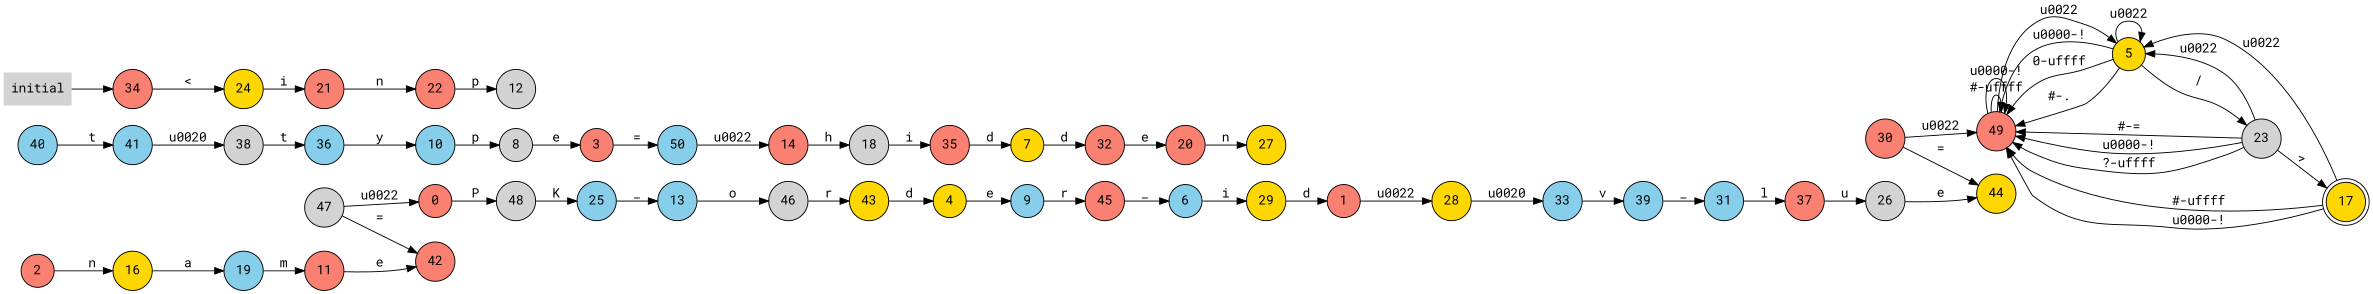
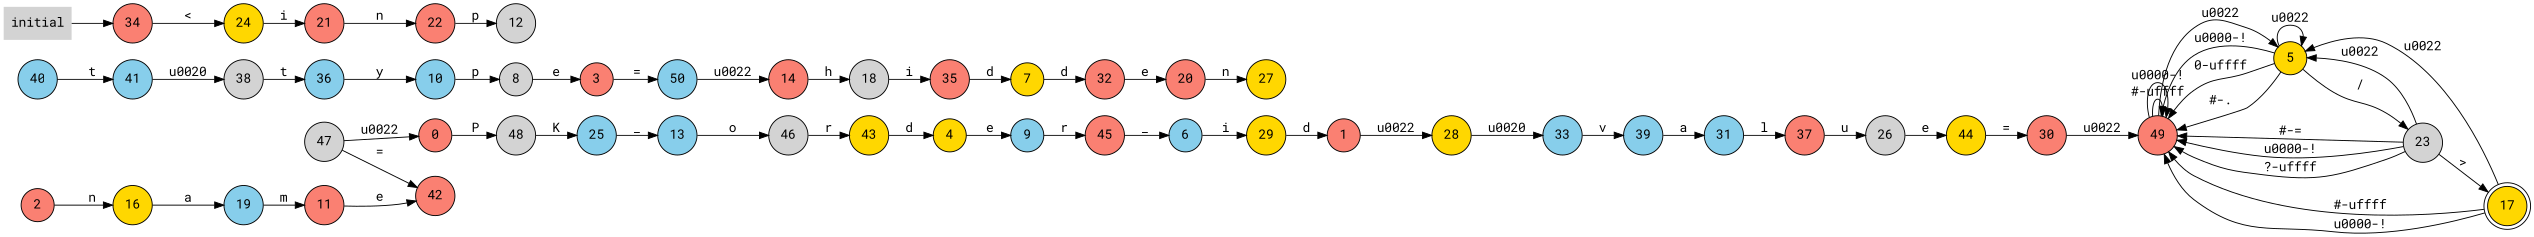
  digraph {
    fontname="Roboto Mono"
    rankdir=LR
    node [fillcolor=salmon fontname="Roboto Mono" shape=circle style=filled]
    edge [fontname="Roboto Mono"]
    48 [fillcolor=lightgrey]
    0
    25 [fillcolor=skyblue]
    13 [fillcolor=skyblue]
    28 [fillcolor=gold]
    1
    33 [fillcolor=skyblue]
    39 [fillcolor=skyblue]
    16 [fillcolor=gold]
    2
    19 [fillcolor=skyblue]
    11
    50 [fillcolor=skyblue]
    3
    14
    18 [fillcolor=lightgrey]
    4 [fillcolor=gold]
    9 [fillcolor=skyblue]
    45
    6 [fillcolor=skyblue]
    5 [fillcolor=gold]
    23 [fillcolor=lightgrey]
    49
    17 [fillcolor=gold shape=doublecircle]
    29 [fillcolor=gold]
    7 [fillcolor=gold]
    32
    20
    27 [fillcolor=gold]
    8 [fillcolor=lightgrey]
    10 [fillcolor=skyblue]
    42
    47 [fillcolor=lightgrey]
    12 [fillcolor=lightgrey]
    40 [fillcolor=skyblue]
    41 [fillcolor=skyblue]
    38 [fillcolor=lightgrey]
    46 [fillcolor=lightgrey]
    43 [fillcolor=gold]
    35
    21
    22
    24 [fillcolor=gold]
    26 [fillcolor=lightgrey]
    44 [fillcolor=gold]
    30
    31 [fillcolor=skyblue]
    37
    34
    initial [fillcolor=lightgrey shape=plaintext]
    36 [fillcolor=skyblue]
    48 -> 25 [label=K]
    0 -> 48 [label=P]
    25 -> 13 [label=_]
    13 -> 46 [label=o]
    28 -> 33 [label="\u0020"]
    1 -> 28 [label="\u0022"]
    33 -> 39 [label=v]
-   39 -> 31 [label=_]
+   39 -> 31 [label=a]
    16 -> 19 [label=a]
    2 -> 16 [label=n]
    19 -> 11 [label=m]
    11 -> 42 [label=e]
    50 -> 14 [label="\u0022"]
    3 -> 50 [label="="]
    14 -> 18 [label=h]
    18 -> 35 [label=i]
    4 -> 9 [label=e]
    9 -> 45 [label=r]
    45 -> 6 [label=_]
    6 -> 29 [label=i]
    5 -> 5 [label="\u0022"]
    5 -> 23 [label="/"]
    5 -> 49 [label="\u0000-!"]
    5 -> 49 [label="0-\uffff"]
    5 -> 49 [label="#-."]
    23 -> 5 [label="\u0022"]
    23 -> 49 [label="#-="]
    23 -> 49 [label="\u0000-!"]
    23 -> 49 [label="?-\uffff"]
    23 -> 17 [label=">"]
    49 -> 5 [label="\u0022"]
    49 -> 49 [label="#-\uffff"]
    49 -> 49 [label="\u0000-!"]
    17 -> 5 [label="\u0022"]
    17 -> 49 [label="#-\uffff"]
    17 -> 49 [label="\u0000-!"]
    29 -> 1 [label=d]
    7 -> 32 [label=d]
    32 -> 20 [label=e]
    20 -> 27 [label=n]
    8 -> 3 [label=e]
    10 -> 8 [label=p]
    47 -> 0 [label="\u0022"]
    47 -> 42 [label="="]
    40 -> 41 [label=t]
    41 -> 38 [label="\u0020"]
    38 -> 36 [label=t]
    46 -> 43 [label=r]
    43 -> 4 [label=d]
    35 -> 7 [label=d]
    21 -> 22 [label=n]
    22 -> 12 [label=p]
    24 -> 21 [label=i]
    26 -> 44 [label=e]
-   30 -> 44 [label="="]
+   44 -> 30 [label="="]
    30 -> 49 [label="\u0022"]
    31 -> 37 [label=l]
    37 -> 26 [label=u]
    34 -> 24 [label="<"]
    initial -> 34
    36 -> 10 [label=y]
  }
